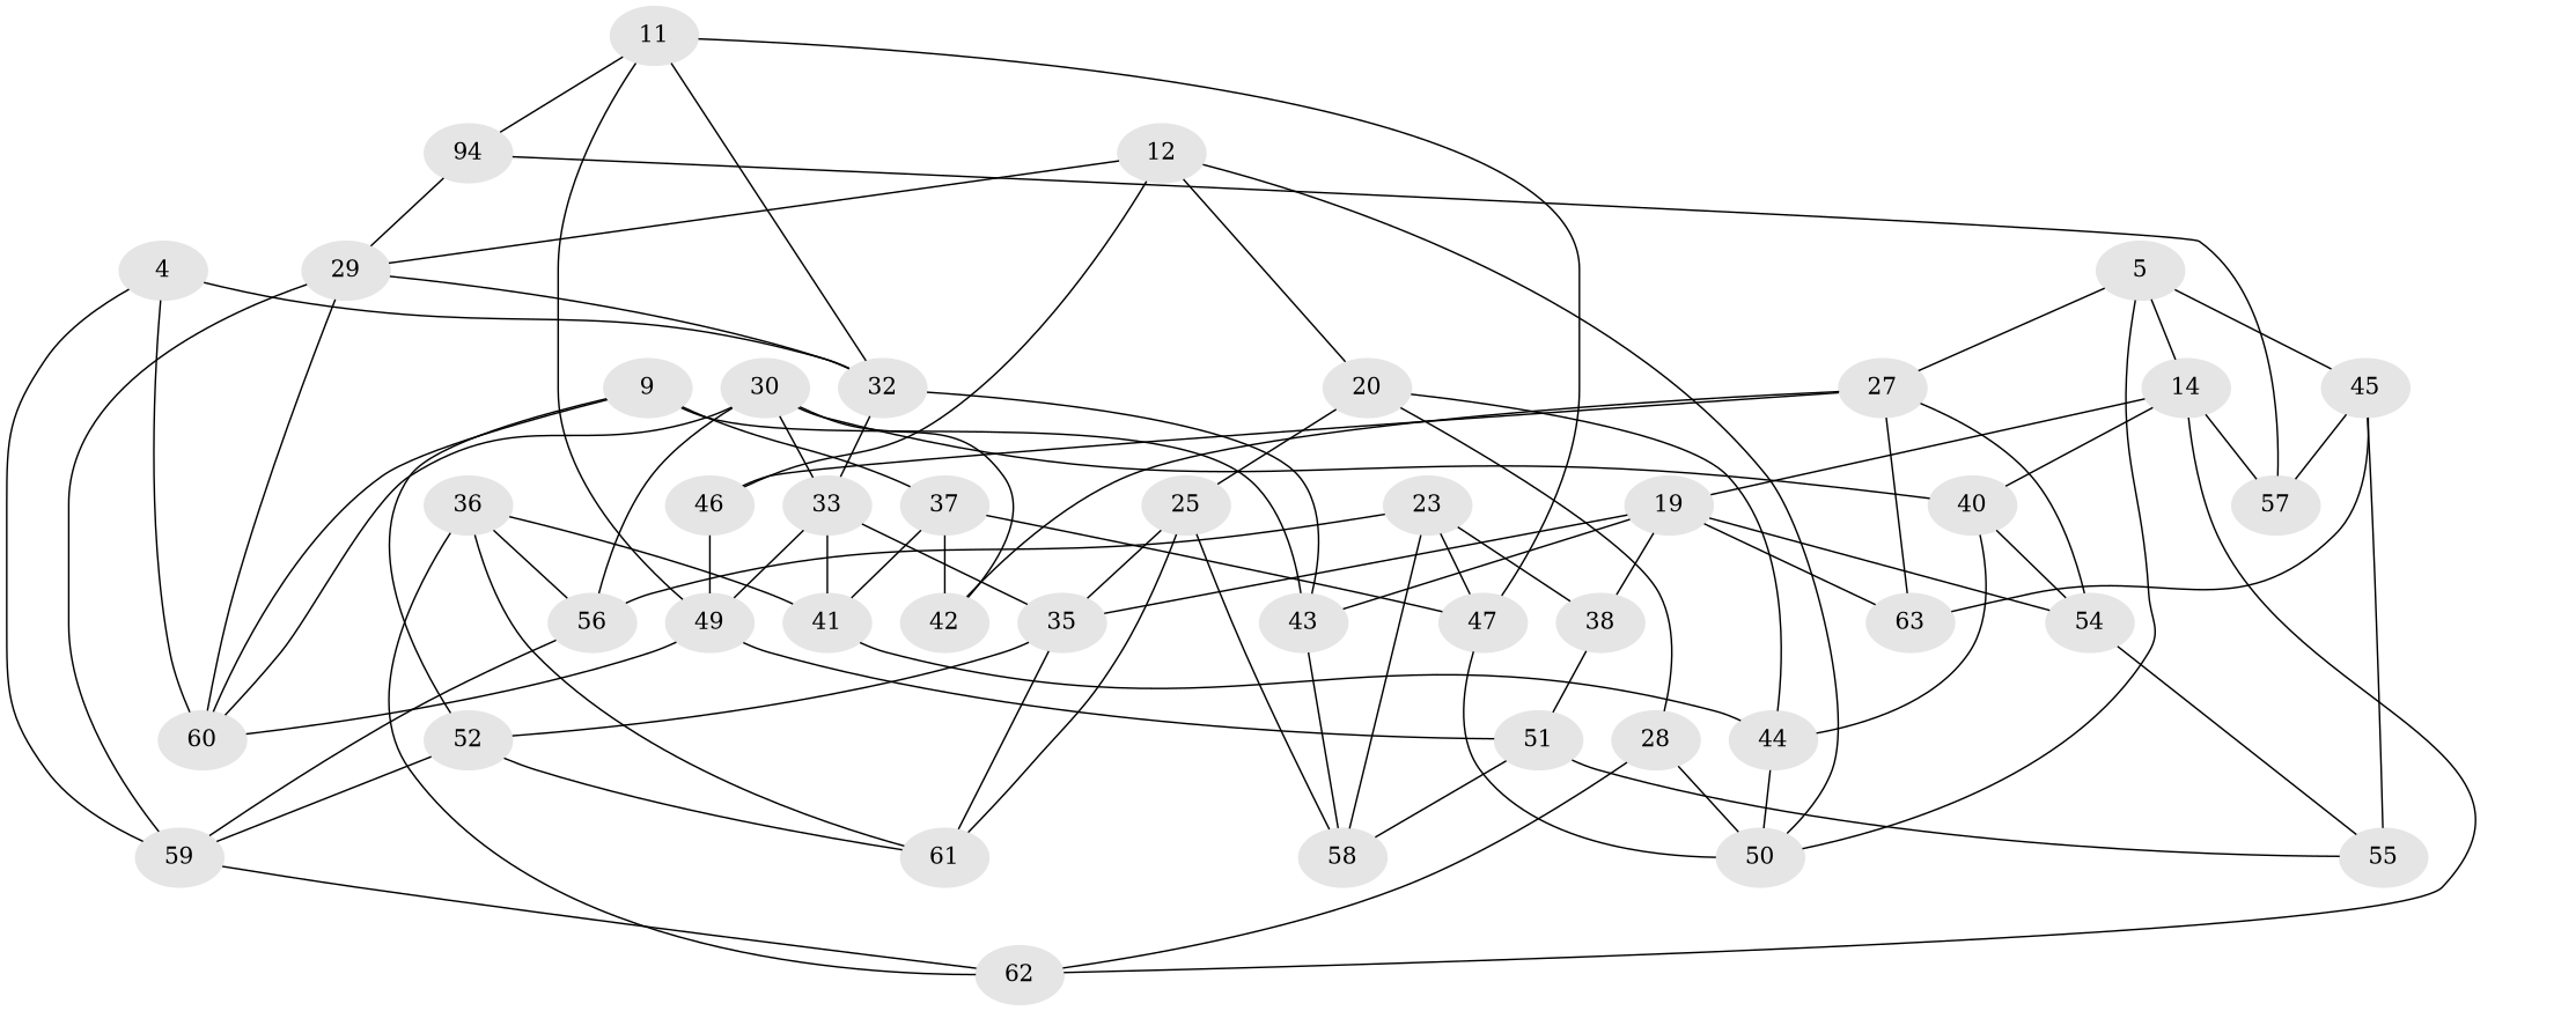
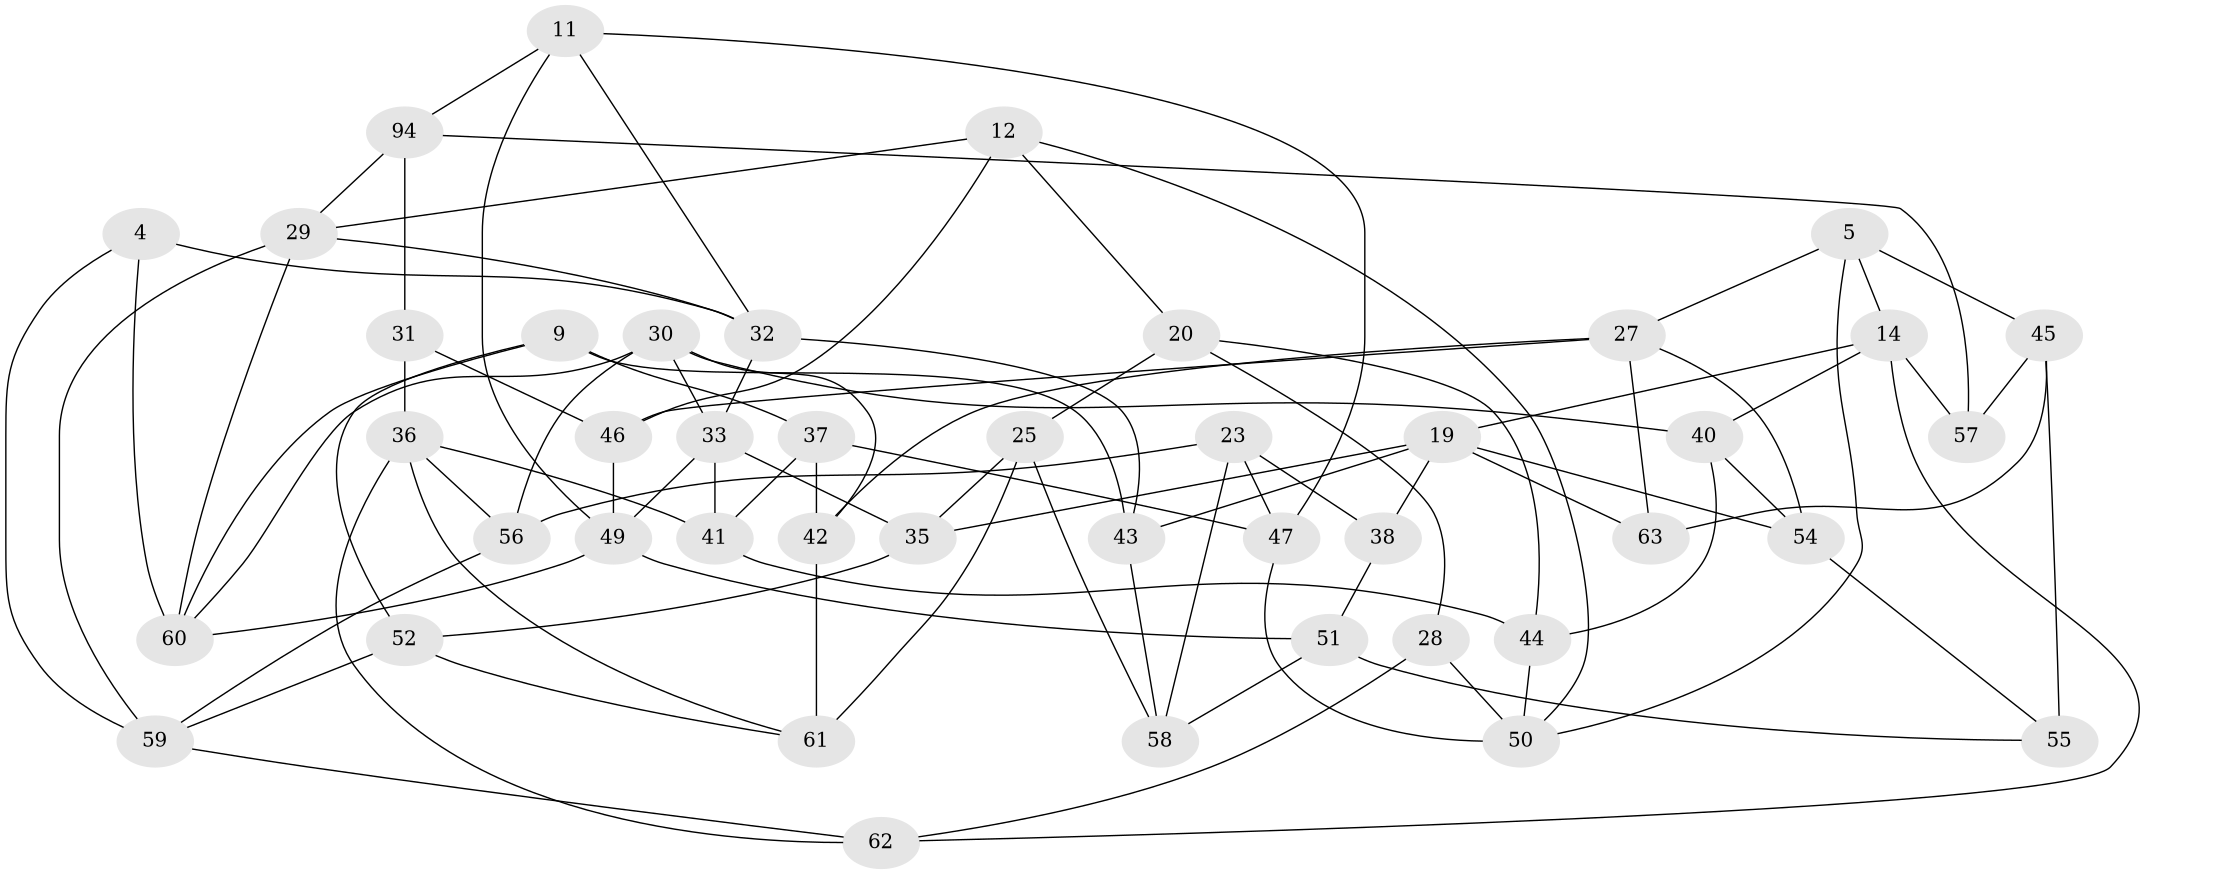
  graph {
    node [color=gray90 style=filled]
    32 [super="+3"]
    43
    33 [super="+17"]
    4
    59 [super="+53"]
    60 [super="+48"]
    62
    14 [super="+2"]
    19 [super="+8"]
    40
    57 [super="+21"]
    5
    27 [super="+13"]
    45 [super="+34"]
    50 [super="+10"]
    46
    54
    63
    42
    55
    9
    37
    52
    47
    41
    58
    61
    n28 [label=94 super="+18"]
    29 [super="+1+6"]
+   31
    11
    49 [super="+7+39"]
    51 [super="+16"]
    12
    20
    25
    28
    44
    35
    38
    23
    56
    36 [super="+26"]
    30 [super="+22"]
    32 -- 43
    32 -- 33
    43 -- 58
    33 -- 41
    33 -- 49 [weight=3]
    33 -- 35
    4 -- 32 [weight=2]
    4 -- 59
    4 -- 60
    59 -- 62
    14 -- 62
    14 -- 19
    14 -- 40
    14 -- 57 [weight=2]
    19 -- 43
    19 -- 54
    19 -- 63
    19 -- 35
    19 -- 38
    40 -- 54
    40 -- 44
    5 -- 14
    5 -- 27
    5 -- 45
    5 -- 50
    27 -- 46
    27 -- 54
    27 -- 63 [weight=2]
    27 -- 42
    45 -- 57 [weight=2]
    45 -- 63
    45 -- 55 [weight=2]
    46 -- 49
    54 -- 55
-   35 -- 61
+   42 -- 61
    9 -- 43
    9 -- 60
    9 -- 37
    9 -- 52
    37 -- 42
    37 -- 47
    37 -- 41
    52 -- 59
    52 -- 61
    47 -- 50
    41 -- 44
    n28 -- 57 [weight=2]
    n28 -- 29 [weight=2]
+   n28 -- 31
    29 -- 32
    29 -- 59 [weight=2]
    29 -- 60 [weight=2]
+   31 -- 46
+   31 -- 36 [weight=2]
    11 -- 32
    11 -- 47
    11 -- n28
    11 -- 49
    49 -- 60
    49 -- 51 [weight=2]
    51 -- 55
    51 -- 58
    12 -- 50
    12 -- 46
    12 -- 29
    12 -- 20
    20 -- 25
    20 -- 28
    20 -- 44
    25 -- 58
    25 -- 61
    25 -- 35
    28 -- 62
    28 -- 50 [weight=2]
    44 -- 50
    35 -- 52
    38 -- 51 [weight=2]
    23 -- 47
    23 -- 58
    23 -- 38
    23 -- 56
    56 -- 59
    36 -- 62
    36 -- 41
    36 -- 61
    36 -- 56
    30 -- 33 [weight=2]
    30 -- 60
    30 -- 40
    30 -- 42
    30 -- 56
  }
